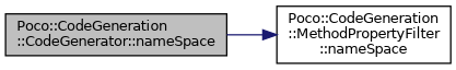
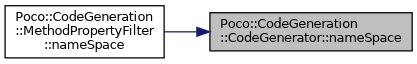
  digraph {
    rankdir=RL
    node [color=black fontname=Helvetica fontsize=10 shape=record style=filled]
    n1 [fillcolor=grey75 fontcolor=black height=0.2 label="Poco::CodeGeneration\l::CodeGenerator::nameSpace" width=0.4]
    n2 [fillcolor=white height=0.2 label="Poco::CodeGeneration\l::MethodPropertyFilter\l::nameSpace" width=0.4]
-   n2 -> n1 [color=midnightblue dir=back fontname=Helvetica fontsize=10 labelfontname=Helvetica labelfontsize=10 style=solid]
+   n1 -> n2 [color=midnightblue dir=back fontname=Helvetica fontsize=10 labelfontname=Helvetica labelfontsize=10 style=solid]
  }
